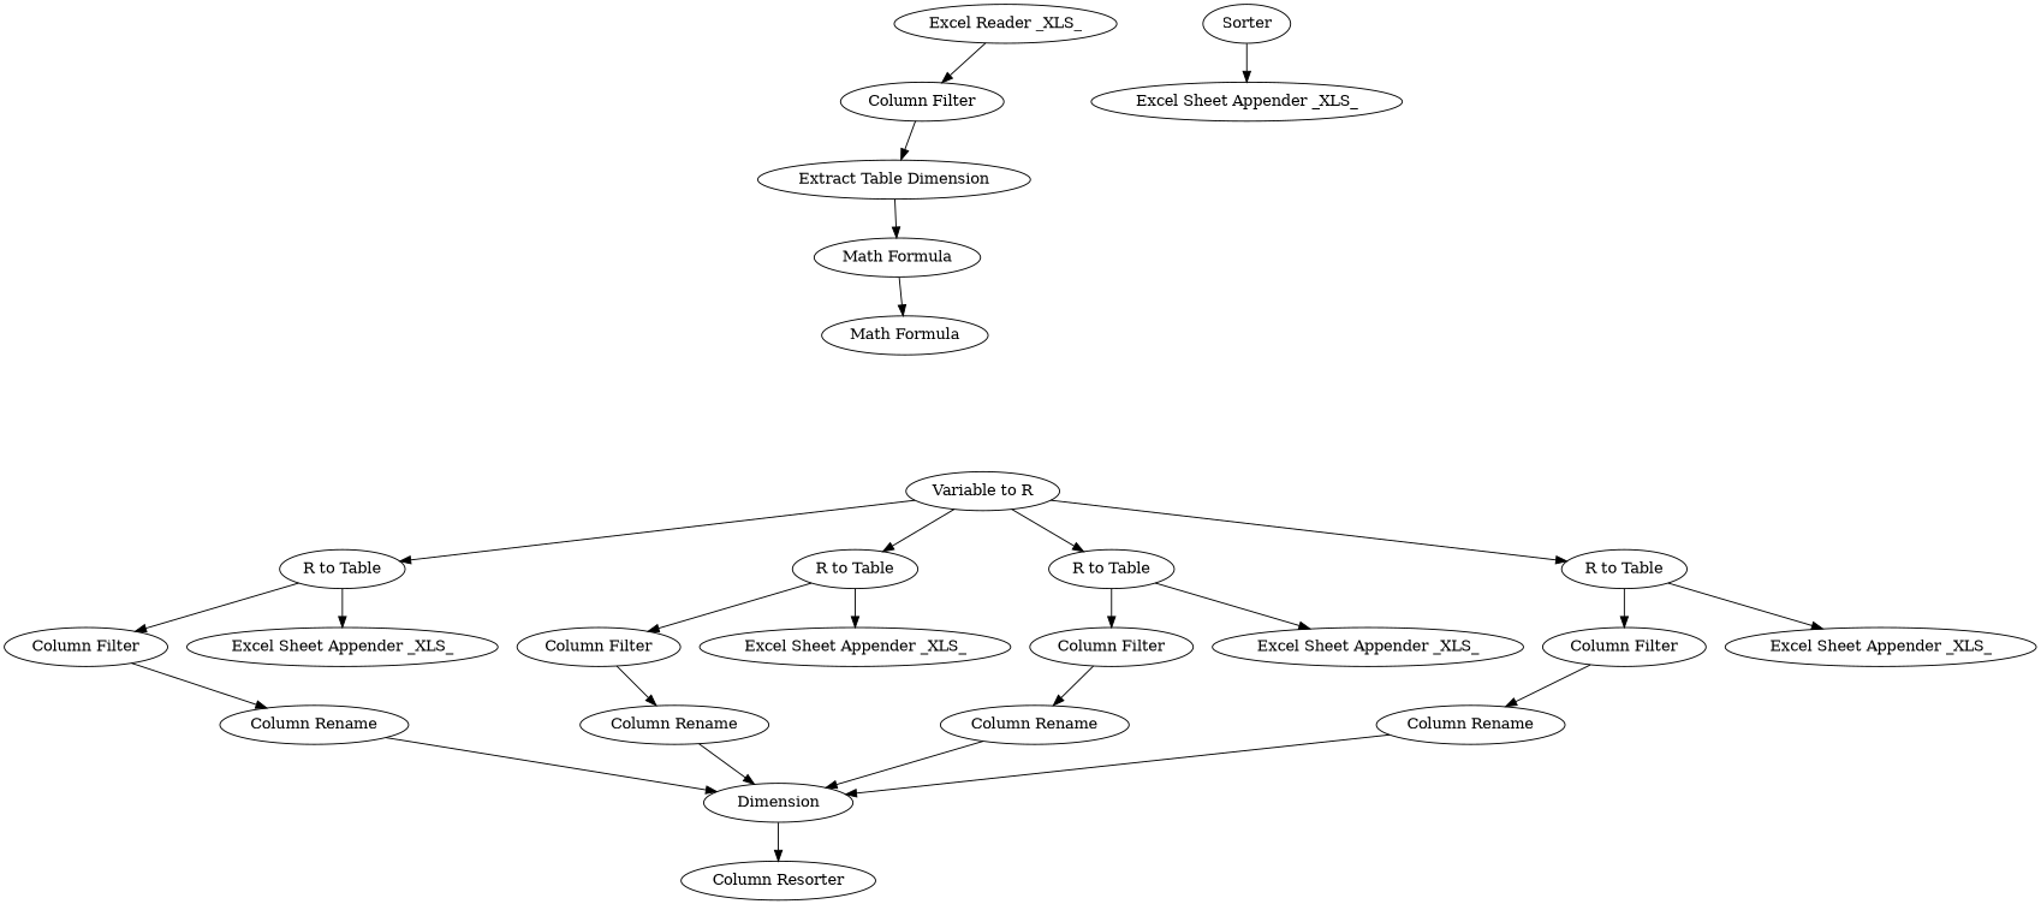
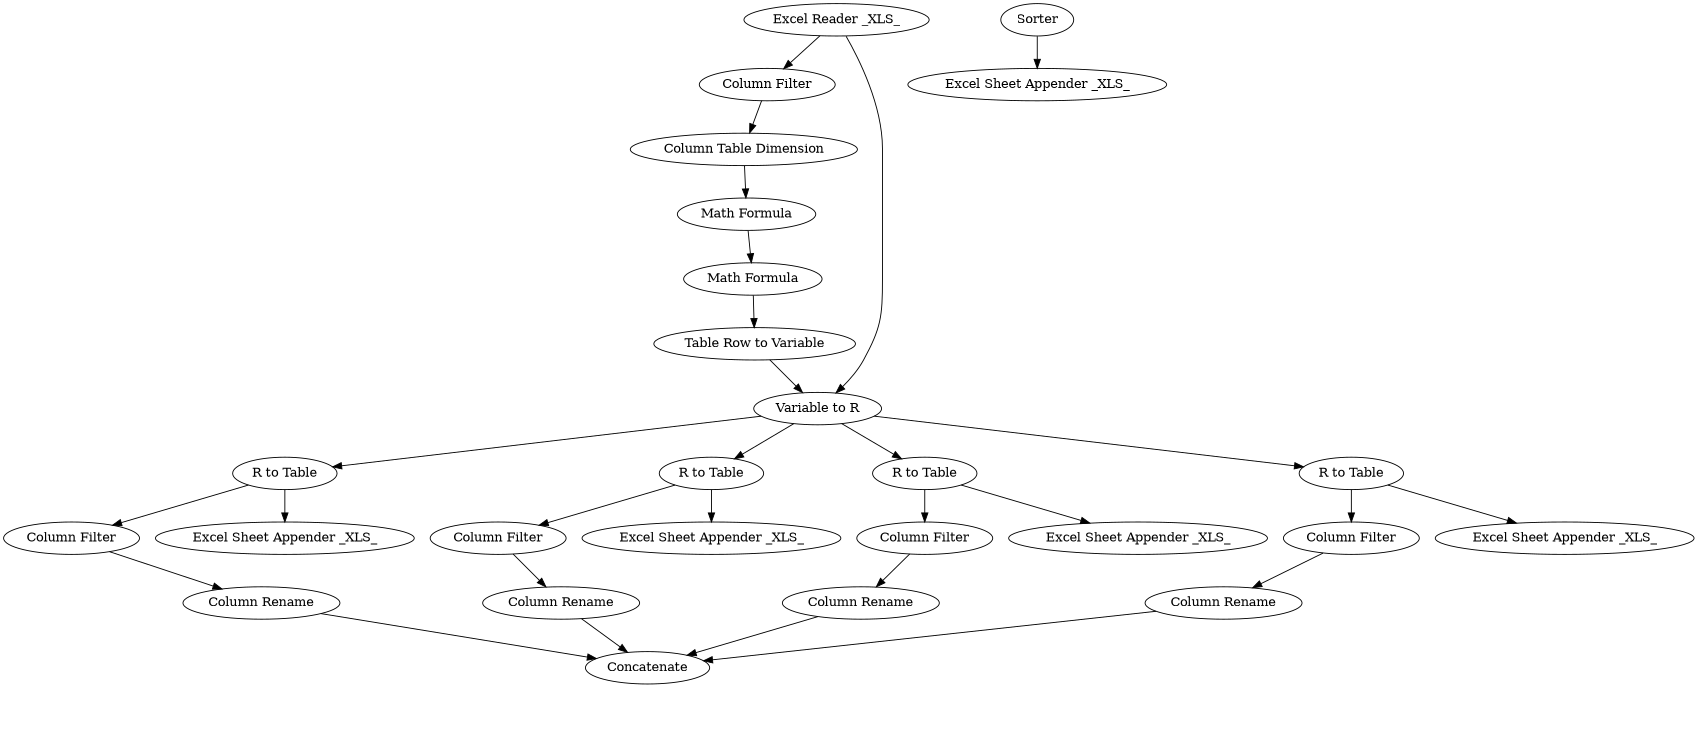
  digraph {
    rankdir=TB
    n1 [label="Excel Reader _XLS_"]
    n2 [label="Column Filter"]
    n3 [label="Variable to R"]
-   n4 [label="Extract Table Dimension"]
+   n4 [label="Column Table Dimension"]
    n5 [label="R to Table"]
    n6 [label="R to Table"]
    n7 [label="R to Table"]
    n8 [label="R to Table"]
    n9 [label="Math Formula"]
    n10 [label="Math Formula"]
+   n11 [label="Table Row to Variable"]
    n12 [label="Column Filter"]
    n13 [label="Excel Sheet Appender _XLS_"]
    n14 [label="Column Filter"]
    n15 [label="Excel Sheet Appender _XLS_"]
    n16 [label="Column Filter"]
    n17 [label="Excel Sheet Appender _XLS_"]
    n18 [label="Column Filter"]
    n19 [label="Excel Sheet Appender _XLS_"]
    n20 [label="Column Rename"]
    n21 [label="Column Rename"]
    n22 [label="Column Rename"]
    n23 [label="Column Rename"]
-   n24 [label=Dimension]
-   n25 [label="Column Resorter"]
+   n24 [label=Concatenate]
    n26 [label=Sorter]
    n27 [label="Excel Sheet Appender _XLS_"]
    n1 -> n2
+   n1 -> n3
    n2 -> n4
    n3 -> n5
    n3 -> n6
    n3 -> n7
    n3 -> n8
    n4 -> n9
    n5 -> n12
    n5 -> n13
    n6 -> n14
    n6 -> n15
    n7 -> n16
    n7 -> n17
    n8 -> n18
    n8 -> n19
    n9 -> n10
+   n10 -> n11
+   n11 -> n3
    n12 -> n20
    n14 -> n21
    n16 -> n22
    n18 -> n23
    n20 -> n24
    n21 -> n24
    n22 -> n24
    n23 -> n24
-   n24 -> n25
    n26 -> n27
  }
